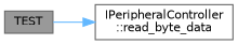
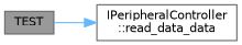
  digraph {
    rankdir=LR
    node [fontname=Helvetica fontsize=10 shape=box style=filled]
    n1 [color=gray40 fillcolor=grey60 fontcolor=black height=0.2 label=TEST width=0.4]
-   n2 [color=grey40 fillcolor=white height=0.2 label="IPeripheralController\l::read_byte_data" width=0.4]
+   n2 [color=grey40 fillcolor=white height=0.2 label="IPeripheralController\l::read_data_data" width=0.4]
    n1 -> n2 [color=steelblue1 fontname=Helvetica fontsize=10 labelfontname=Helvetica labelfontsize=10 style=solid]
  }
